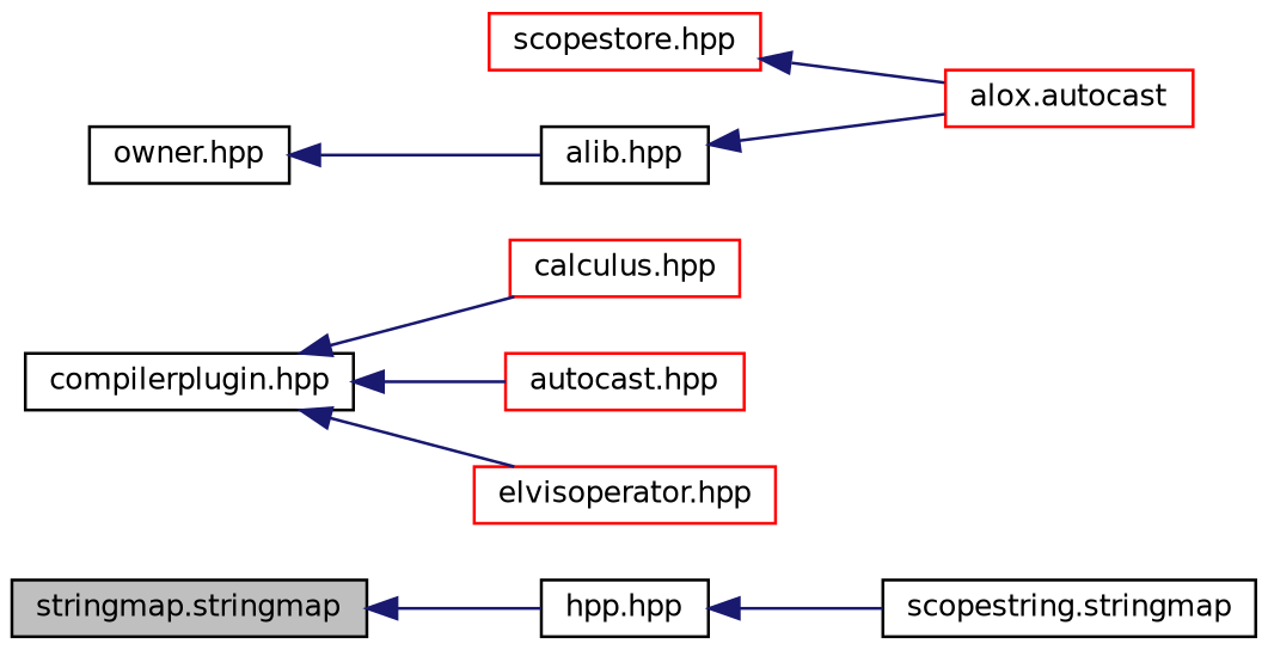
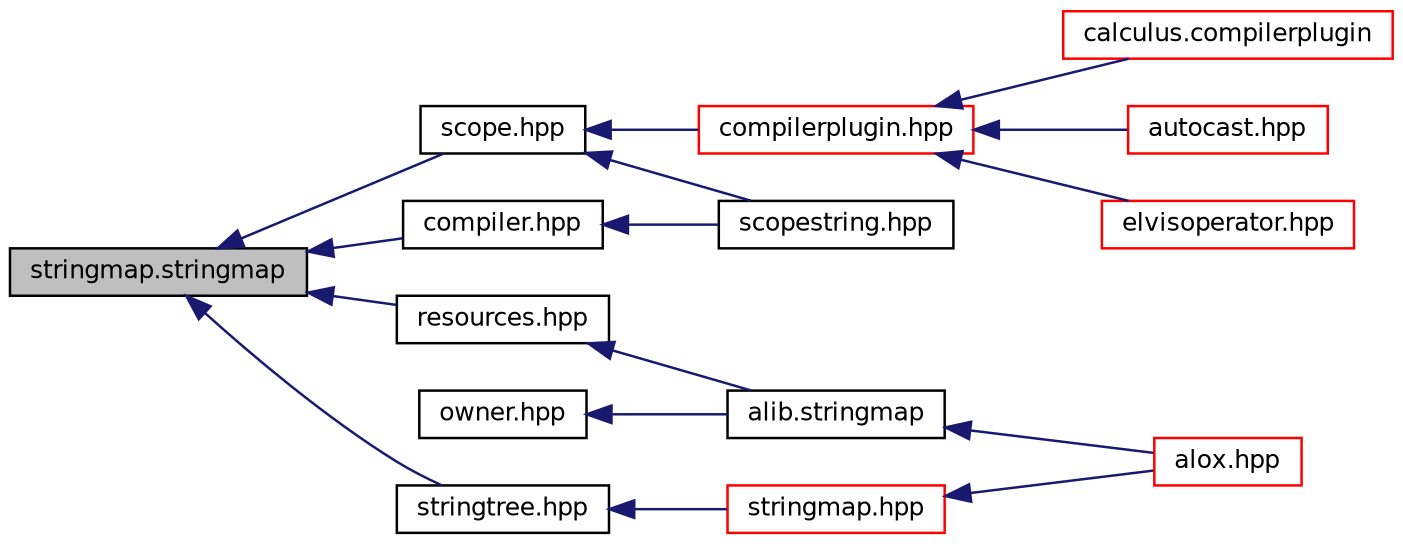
  digraph {
    rankdir=LR
    node [color=black fillcolor=white fontname=Helvetica fontsize=10 shape=record style=filled]
    edge [color=midnightblue dir=back fontname=Helvetica fontsize=10 labelfontname=Helvetica labelfontsize=10 style=solid]
    n1 [fillcolor=grey75 fontcolor=black height=0.2 label="stringmap.stringmap" width=0.4]
-   n3 [height=0.2 label="hpp.hpp" width=0.4]
-   n6 [height=0.2 label="compilerplugin.hpp" width=0.4]
-   n7 [height=0.2 label="scopestring.stringmap" width=0.4]
-   n8 [height=0.2 label="alib.hpp" width=0.4]
-   n9 [color=red height=0.2 label="scopestore.hpp" width=0.4]
-   n10 [color=red height=0.2 label="calculus.hpp" width=0.4]
+   n2 [height=0.2 label="scope.hpp" width=0.4]
+   n3 [height=0.2 label="compiler.hpp" width=0.4]
+   n4 [height=0.2 label="resources.hpp" width=0.4]
+   n5 [height=0.2 label="stringtree.hpp" width=0.4]
+   n6 [color=red height=0.2 label="compilerplugin.hpp" width=0.4]
+   n7 [height=0.2 label="scopestring.hpp" width=0.4]
+   n8 [height=0.2 label="alib.stringmap" width=0.4]
+   n9 [color=red height=0.2 label="stringmap.hpp" width=0.4]
+   n10 [color=red height=0.2 label="calculus.compilerplugin" width=0.4]
    n11 [color=red height=0.2 label="autocast.hpp" width=0.4]
    n12 [color=red height=0.2 label="elvisoperator.hpp" width=0.4]
-   n13 [color=red height=0.2 label="alox.autocast" width=0.4]
+   n13 [color=red height=0.2 label="alox.hpp" width=0.4]
    n14 [height=0.2 label="owner.hpp" width=0.4]
+   n1 -> n2
    n1 -> n3
+   n1 -> n4
+   n1 -> n5
+   n2 -> n6
+   n2 -> n7
    n3 -> n7
+   n4 -> n8
+   n5 -> n9
    n6 -> n10
    n6 -> n11
    n6 -> n12
    n8 -> n13
    n9 -> n13
    n14 -> n8
  }
